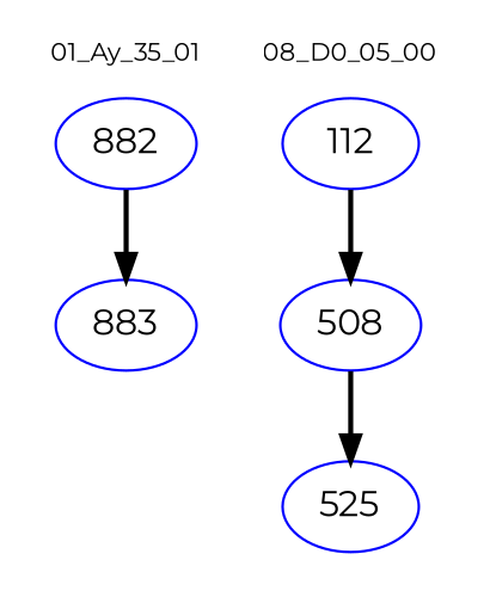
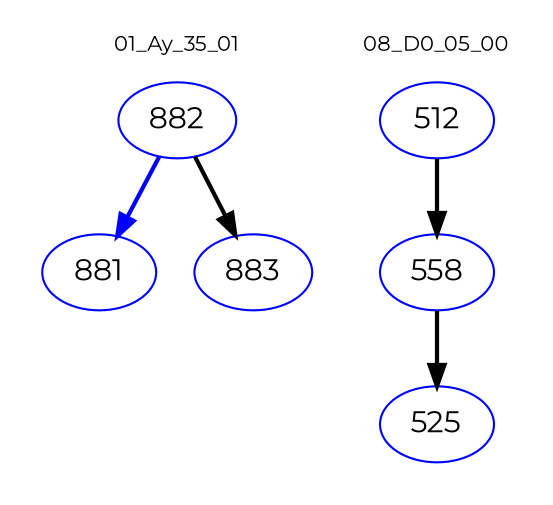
  digraph {
    fontname=Montserrat
    node [color=blue fontname=Montserrat]
    edge [color=black fontname=Montserrat style=bold]
    n1 [label=882]
+   n2 [label=881]
    n3 [label=883]
-   n4 [label=112]
-   n5 [label=508]
+   n4 [label=512]
+   n5 [label=558]
    n6 [label=525]
    subgraph cluster_1 {
      color=white
      fontsize=10
      label="01_Ay_35_01"
      n1
+     n2
      n3
    }
    subgraph cluster_2 {
      color=white
      fontsize=10
      label="08_D0_05_00"
      n4
      n5
      n6
    }
+   n1 -> n2 [color=blue]
    n1 -> n3
    n4 -> n5
    n5 -> n6
  }
